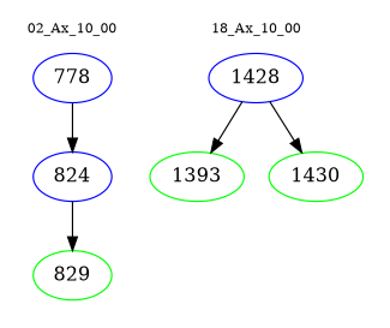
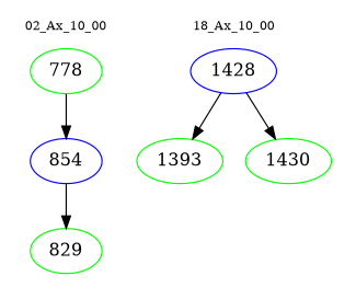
  digraph {
    node [color=green]
    edge [color=black]
-   n1 [color=blue label=824]
-   n2 [color=blue label=778]
+   n1 [color=blue label=854]
+   n2 [label=778]
    n3 [label=829]
    n4 [color=blue label=1428]
    n5 [label=1393]
    n6 [label=1430]
    subgraph cluster_1 {
      color=white
      fontsize=10
      label="02_Ax_10_00"
      n1
      n2
      n3
    }
    subgraph cluster_2 {
      color=white
      fontsize=10
      label="18_Ax_10_00"
      n4
      n5
      n6
    }
    n1 -> n3
    n2 -> n1
    n4 -> n5
    n4 -> n6
  }
